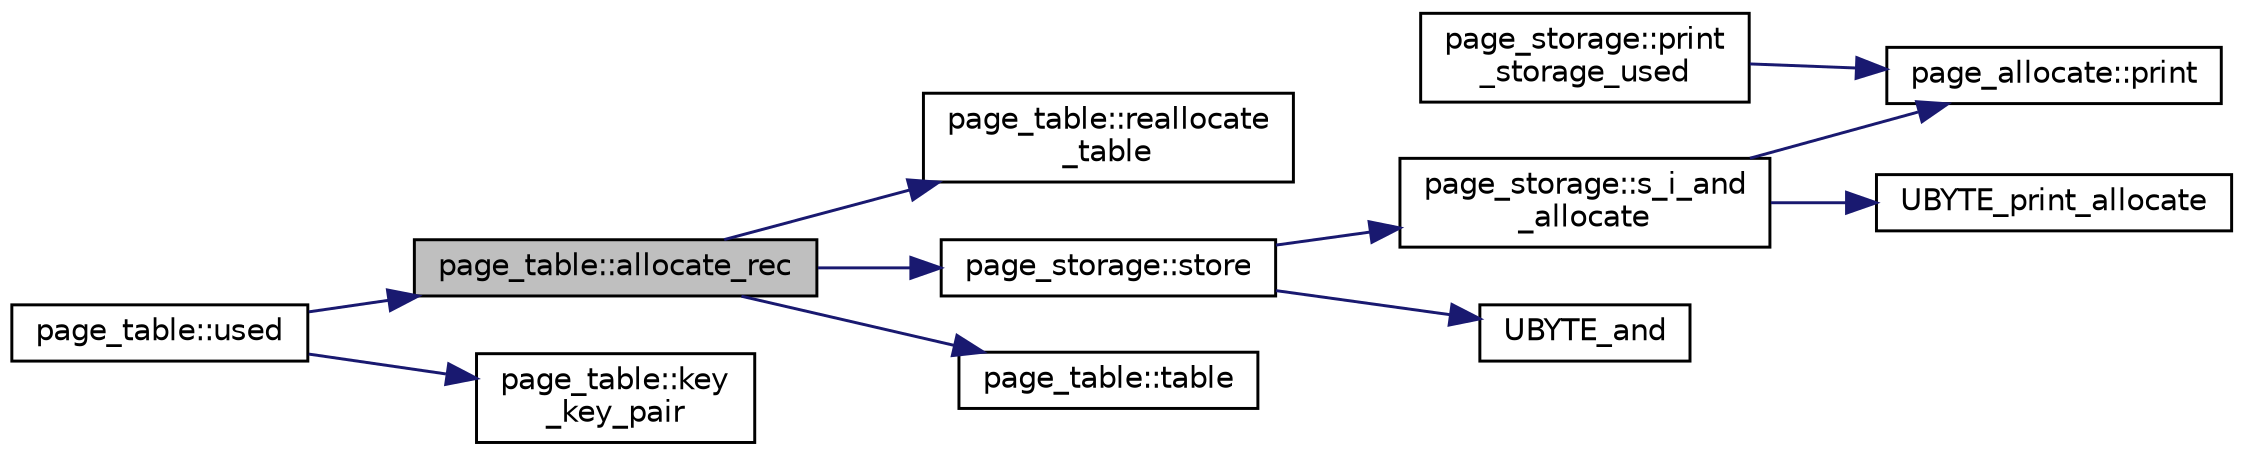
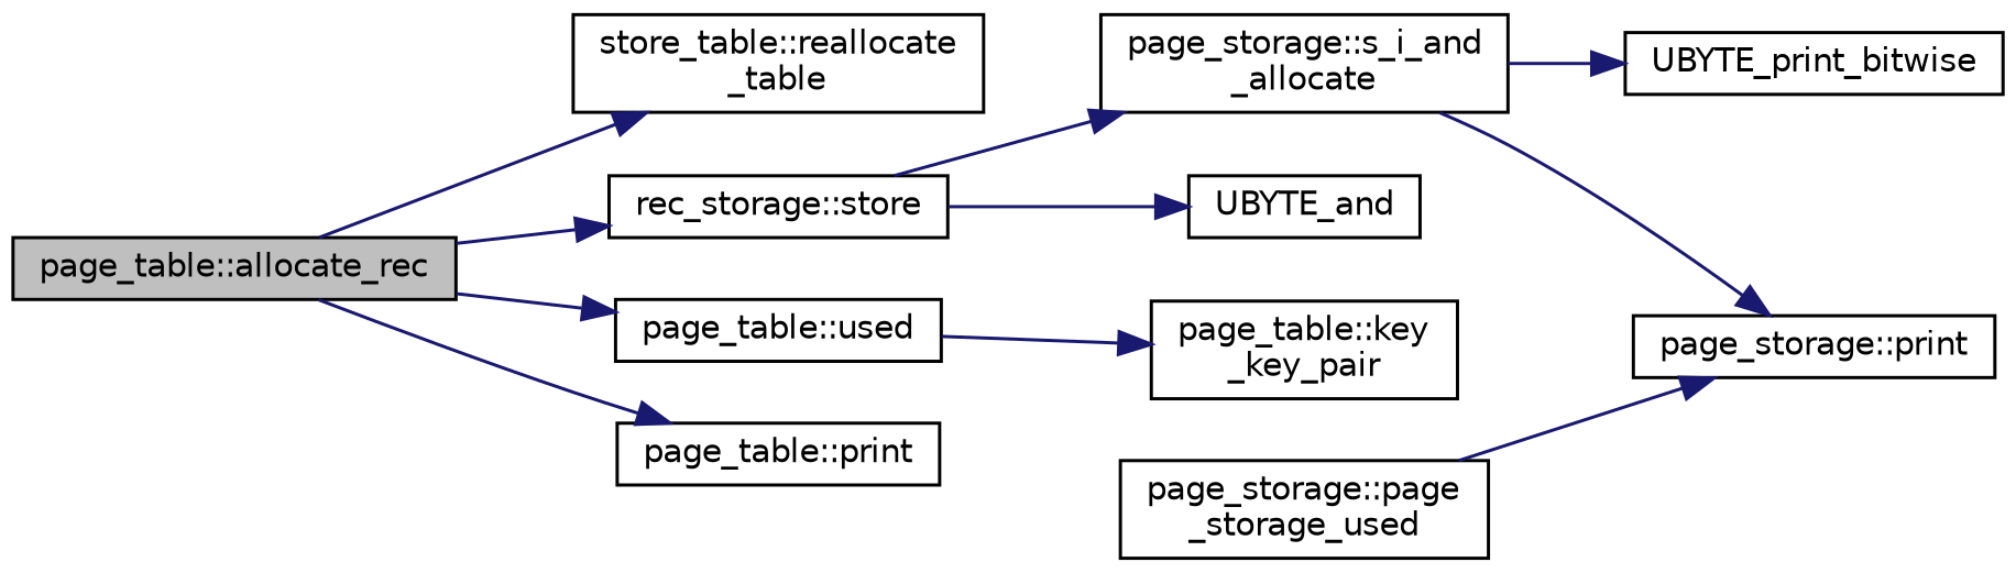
  digraph {
    rankdir=LR
    node [color=black fillcolor=white fontname=Helvetica fontsize=10 shape=record style=filled]
    edge [color=midnightblue fontname=Helvetica fontsize=10 labelfontname=Helvetica labelfontsize=10 style=solid]
    n1 [fillcolor=grey75 fontcolor=black height=0.2 label="page_table::allocate_rec" width=0.4]
-   n2 [height=0.2 label="page_table::reallocate\l_table" width=0.4]
-   n3 [height=0.2 label="page_storage::store" width=0.4]
+   n2 [height=0.2 label="store_table::reallocate\l_table" width=0.4]
+   n3 [height=0.2 label="rec_storage::store" width=0.4]
    n4 [height=0.2 label="page_table::used" width=0.4]
-   n5 [height=0.2 label="page_table::table" width=0.4]
+   n5 [height=0.2 label="page_table::print" width=0.4]
    n6 [height=0.2 label="page_storage::s_i_and\l_allocate" width=0.4]
    n7 [height=0.2 label=UBYTE_and width=0.4]
    n8 [height=0.2 label="page_table::key\l_key_pair" width=0.4]
-   n9 [height=0.2 label="page_allocate::print" width=0.4]
-   n10 [height=0.2 label=UBYTE_print_allocate width=0.4]
-   n11 [height=0.2 label="page_storage::print\l_storage_used" width=0.4]
+   n9 [height=0.2 label="page_storage::print" width=0.4]
+   n10 [height=0.2 label=UBYTE_print_bitwise width=0.4]
+   n11 [height=0.2 label="page_storage::page\l_storage_used" width=0.4]
    n1 -> n2
    n1 -> n3
-   n4 -> n1
+   n1 -> n4
    n1 -> n5
    n3 -> n6
    n3 -> n7
    n4 -> n8
    n6 -> n9
    n6 -> n10
    n11 -> n9
  }
